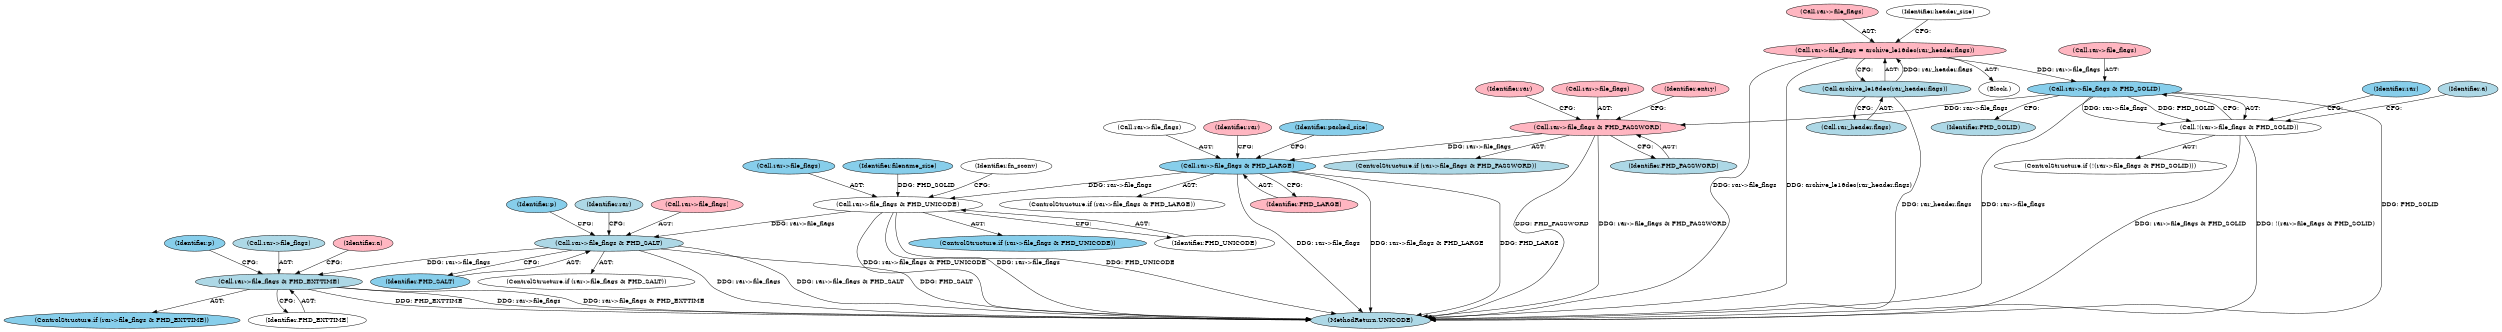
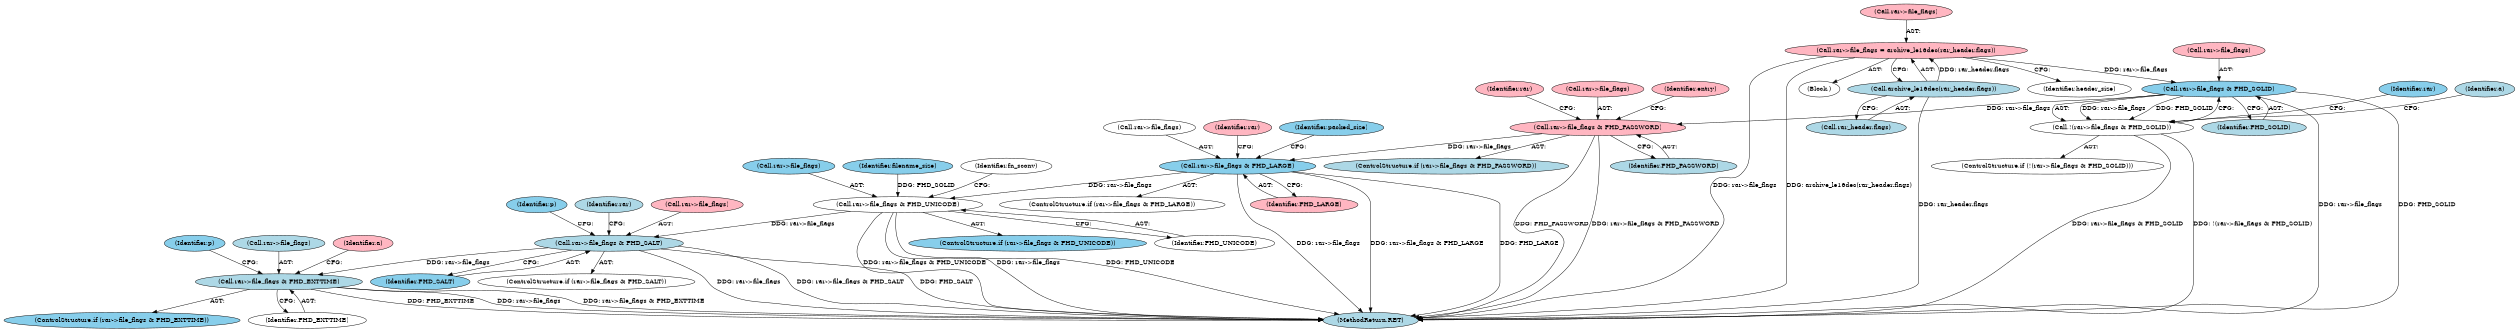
  digraph {
    node [fillcolor=skyblue style=filled]
    n1 [label="(Call,rar->file_flags & FHD_SOLID)"]
    n2 [fillcolor=white label="(Call,!(rar->file_flags & FHD_SOLID))"]
    n3 [fillcolor=lightpink label="(Call,rar->file_flags & FHD_PASSWORD)"]
    n4 [fillcolor=lightblue label="(Identifier,FHD_SOLID)"]
-   n5 [fillcolor=lightblue label="(MethodReturn,UNICODE)"]
+   n5 [fillcolor=lightblue label="(MethodReturn,RET)"]
    n6 [fillcolor=white label="(ControlStructure,if (!(rar->file_flags & FHD_SOLID)))"]
    n7 [label="(Call,rar->file_flags & FHD_LARGE)"]
    n8 [fillcolor=lightblue label="(Identifier,FHD_PASSWORD)"]
    n9 [fillcolor=lightblue label="(ControlStructure,if (rar->file_flags & FHD_PASSWORD))"]
    n10 [fillcolor=lightpink label="(Call,rar->file_flags = archive_le16dec(rar_header.flags))"]
    n11 [fillcolor=lightblue label="(Call,archive_le16dec(rar_header.flags))"]
    n12 [fillcolor=white label="(Block,)"]
    n13 [fillcolor=lightblue label="(Call,rar_header.flags)"]
    n14 [fillcolor=white label="(Call,rar->file_flags & FHD_UNICODE)"]
    n15 [fillcolor=lightpink label="(Identifier,FHD_LARGE)"]
    n16 [fillcolor=white label="(ControlStructure,if (rar->file_flags & FHD_LARGE))"]
    n17 [fillcolor=lightblue label="(Call,rar->file_flags & FHD_SALT)"]
    n18 [label="(ControlStructure,if (rar->file_flags & FHD_UNICODE))"]
    n19 [fillcolor=white label="(Identifier,FHD_UNICODE)"]
    n20 [fillcolor=lightblue label="(Call,rar->file_flags & FHD_EXTTIME)"]
    n21 [label="(Identifier,FHD_SALT)"]
    n22 [fillcolor=white label="(ControlStructure,if (rar->file_flags & FHD_SALT))"]
    n23 [label="(ControlStructure,if (rar->file_flags & FHD_EXTTIME))"]
    n24 [fillcolor=white label="(Identifier,FHD_EXTTIME)"]
    n25 [fillcolor=lightpink label="(Call,rar->file_flags)"]
    n26 [label="(Identifier,p)"]
    n27 [fillcolor=lightpink label="(Identifier,rar)"]
    n28 [label="(Identifier,p)"]
    n29 [label="(Call,rar->file_flags)"]
    n30 [fillcolor=white label="(Call,rar->file_flags)"]
    n31 [label="(Identifier,rar)"]
    n32 [fillcolor=white label="(Identifier,header_size)"]
    n33 [label="(Identifier,filename_size)"]
    n34 [fillcolor=white label="(Identifier,fn_sconv)"]
    n35 [fillcolor=lightpink label="(Identifier,rar)"]
    n36 [fillcolor=lightblue label="(Call,rar->file_flags)"]
    n37 [fillcolor=lightpink label="(Call,rar->file_flags)"]
    n38 [label="(Identifier,packed_size)"]
    n39 [fillcolor=lightblue label="(Identifier,rar)"]
    n40 [fillcolor=lightpink label="(Identifier,entry)"]
    n41 [fillcolor=lightpink label="(Call,rar->file_flags)"]
    n42 [fillcolor=lightpink label="(Call,rar->file_flags)"]
    n43 [fillcolor=lightblue label="(Identifier,a)"]
    n44 [fillcolor=lightpink label="(Identifier,a)"]
    n1 -> n2 [label="AST: "]
    n1 -> n2 [label="DDG: rar->file_flags"]
    n1 -> n2 [label="DDG: FHD_SOLID"]
    n1 -> n3 [label="DDG: rar->file_flags"]
    n1 -> n4 [label="CFG: "]
    n1 -> n5 [label="DDG: rar->file_flags"]
    n1 -> n5 [label="DDG: FHD_SOLID"]
    n2 -> n1 [label="CFG: "]
    n2 -> n5 [label="DDG: rar->file_flags & FHD_SOLID"]
    n2 -> n5 [label="DDG: !(rar->file_flags & FHD_SOLID)"]
    n2 -> n6 [label="AST: "]
    n3 -> n5 [label="DDG: FHD_PASSWORD"]
    n3 -> n5 [label="DDG: rar->file_flags & FHD_PASSWORD"]
    n3 -> n7 [label="DDG: rar->file_flags"]
    n3 -> n8 [label="CFG: "]
    n3 -> n9 [label="AST: "]
+   n4 -> n1 [label="AST: "]
    n7 -> n5 [label="DDG: rar->file_flags"]
    n7 -> n5 [label="DDG: rar->file_flags & FHD_LARGE"]
    n7 -> n5 [label="DDG: FHD_LARGE"]
    n7 -> n14 [label="DDG: rar->file_flags"]
    n7 -> n15 [label="CFG: "]
    n7 -> n16 [label="AST: "]
    n8 -> n3 [label="AST: "]
    n10 -> n1 [label="DDG: rar->file_flags"]
    n10 -> n5 [label="DDG: rar->file_flags"]
    n10 -> n5 [label="DDG: archive_le16dec(rar_header.flags)"]
    n10 -> n11 [label="CFG: "]
    n10 -> n12 [label="AST: "]
    n11 -> n5 [label="DDG: rar_header.flags"]
    n11 -> n10 [label="AST: "]
    n11 -> n10 [label="DDG: rar_header.flags"]
    n11 -> n13 [label="CFG: "]
    n13 -> n11 [label="AST: "]
    n14 -> n5 [label="DDG: rar->file_flags & FHD_UNICODE"]
    n14 -> n5 [label="DDG: rar->file_flags"]
    n14 -> n5 [label="DDG: FHD_UNICODE"]
    n14 -> n17 [label="DDG: rar->file_flags"]
    n14 -> n18 [label="AST: "]
    n14 -> n19 [label="CFG: "]
    n15 -> n7 [label="AST: "]
    n17 -> n5 [label="DDG: rar->file_flags"]
    n17 -> n5 [label="DDG: rar->file_flags & FHD_SALT"]
    n17 -> n5 [label="DDG: FHD_SALT"]
    n17 -> n20 [label="DDG: rar->file_flags"]
    n17 -> n21 [label="CFG: "]
    n17 -> n22 [label="AST: "]
    n19 -> n14 [label="AST: "]
    n20 -> n5 [label="DDG: FHD_EXTTIME"]
    n20 -> n5 [label="DDG: rar->file_flags"]
    n20 -> n5 [label="DDG: rar->file_flags & FHD_EXTTIME"]
    n20 -> n23 [label="AST: "]
    n20 -> n24 [label="CFG: "]
    n21 -> n17 [label="AST: "]
    n24 -> n20 [label="AST: "]
    n25 -> n10 [label="AST: "]
    n26 -> n17 [label="CFG: "]
    n27 -> n3 [label="CFG: "]
    n28 -> n20 [label="CFG: "]
    n29 -> n14 [label="AST: "]
    n30 -> n7 [label="AST: "]
    n31 -> n2 [label="CFG: "]
-   n32 -> n10 [label="CFG: "]
+   n10 -> n32 [label="CFG: "]
    n33 -> n14 [label="DDG: FHD_SOLID"]
    n34 -> n14 [label="CFG: "]
    n35 -> n7 [label="CFG: "]
    n36 -> n20 [label="AST: "]
    n37 -> n3 [label="AST: "]
    n38 -> n7 [label="CFG: "]
    n39 -> n17 [label="CFG: "]
    n40 -> n3 [label="CFG: "]
    n41 -> n17 [label="AST: "]
    n42 -> n1 [label="AST: "]
    n43 -> n2 [label="CFG: "]
    n44 -> n20 [label="CFG: "]
  }
